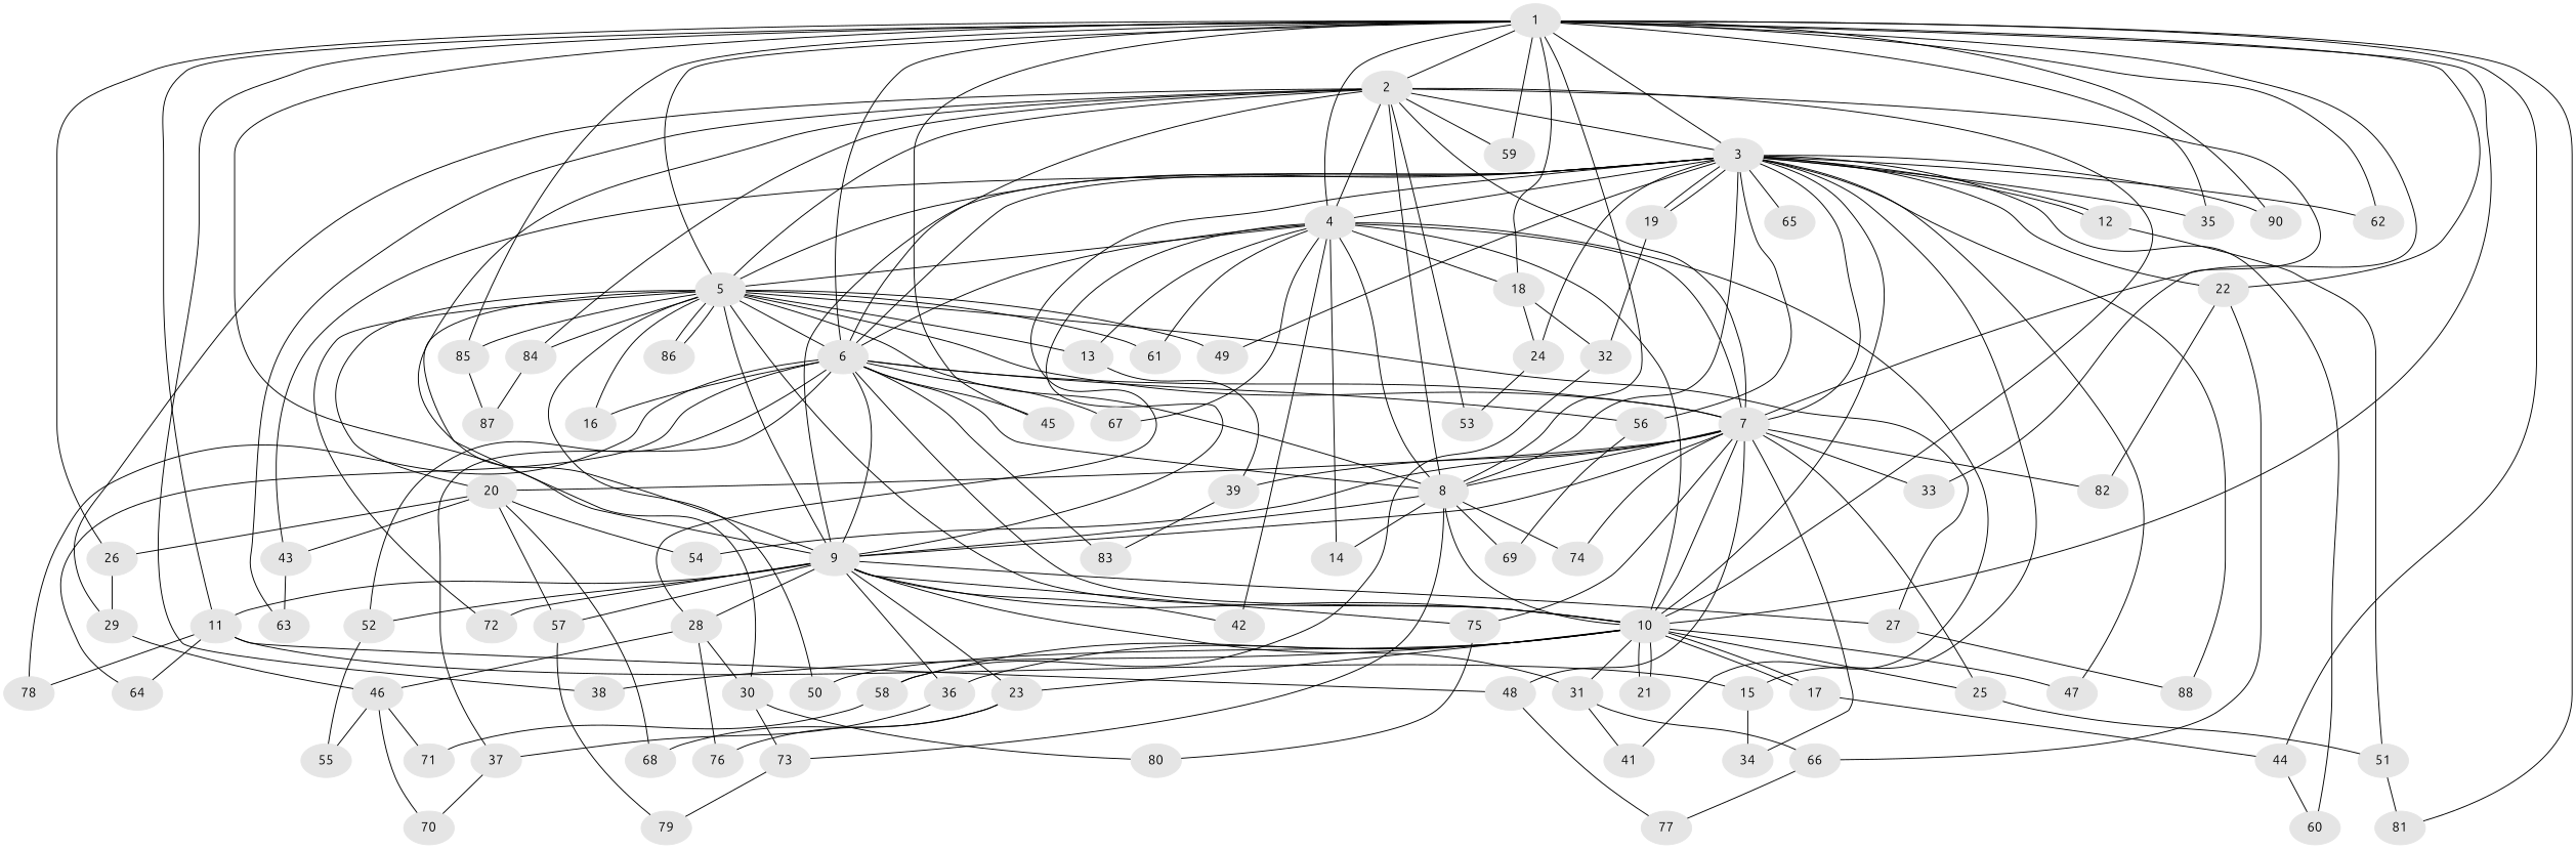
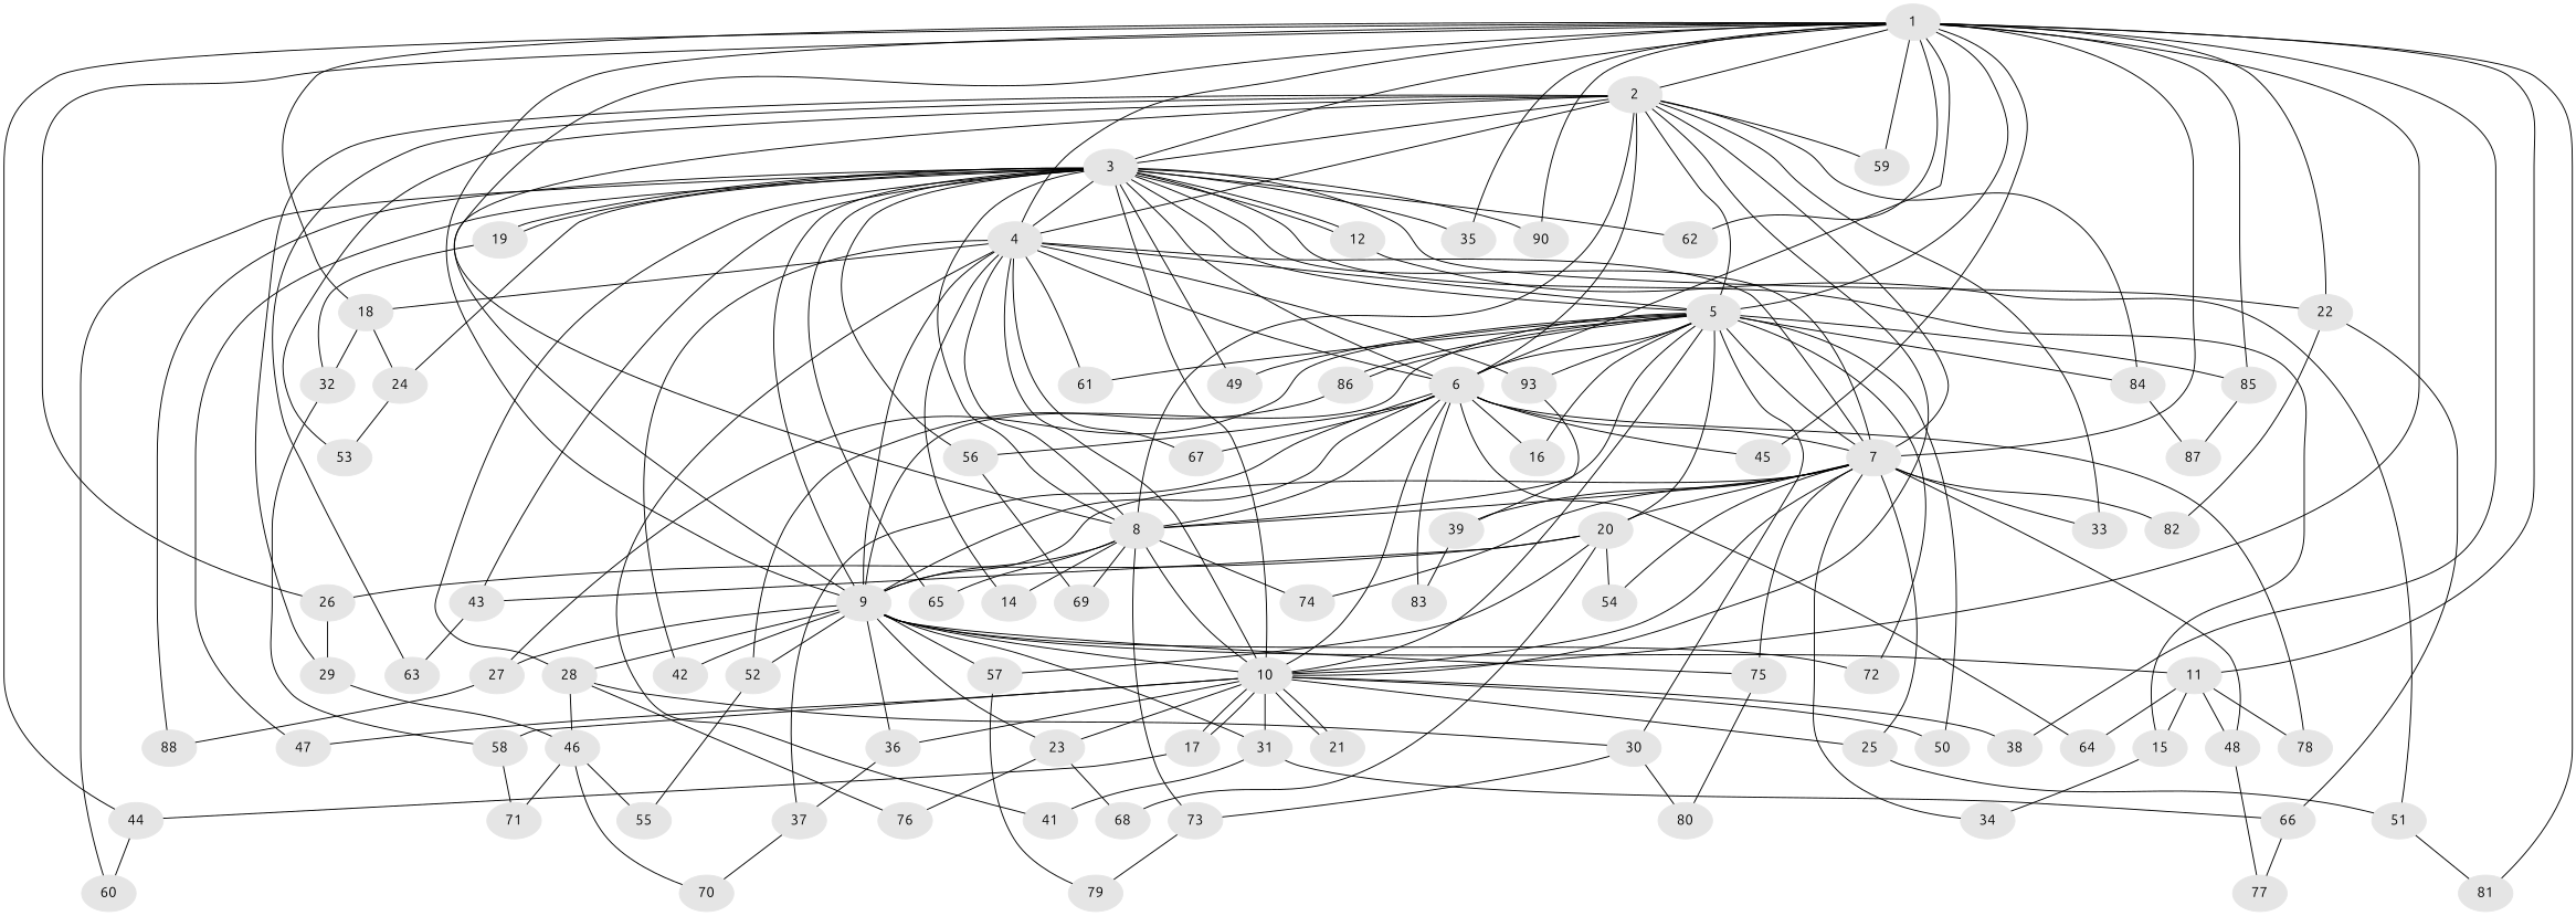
  graph {
    fontname=Ubuntu
    node [color=gray90 fontname=Ubuntu style=filled]
    edge [fontname=Ubuntu]
    1
    2
    3
    4
    5
    6
    7
    8
    9
    10
    11
    18
    22
    26
    35
    38
    n17 [label=90]
    44
    45
    59
    62
    81
    85
    29
    33
    53
    63
    84
    12
    15
    19
    24
    28
    43
    47
    49
    56
    60
    65
    88
-   13
+   13 [label=93]
    14
    41
    42
    61
    67
    16
    20
    27
    30
    50
    72
    86
    37
    52
    64
    78
    83
    25
    34
    39
    48
    54
    74
    75
    82
    69
    73
    23
    31
    36
    57
    17
    21
    58
    32
    66
    87
    46
    51
    76
    68
    80
    70
    55
    77
    79
    71
    1 -- 2
    1 -- 3
    1 -- 4
    1 -- 5
    1 -- 6
    1 -- 7
    1 -- 8
    1 -- 9
    1 -- 10
    1 -- 11
    1 -- 18
    1 -- 22
    1 -- 26
    1 -- 35
    1 -- 38
    1 -- n17
    1 -- 44
    1 -- 45
    1 -- 59
    1 -- 62
    1 -- 81
    1 -- 85
    2 -- 3
    2 -- 4
    2 -- 5
    2 -- 6
    2 -- 7
    2 -- 8
    2 -- 9
    2 -- 10
    2 -- 59
    2 -- 29
    2 -- 33
    2 -- 53
    2 -- 63
    2 -- 84
    3 -- 4
    3 -- 5
    3 -- 6
    3 -- 7
    3 -- 8
    3 -- 9
    3 -- 10
    3 -- 22
    3 -- 35
    3 -- n17
    3 -- 62
    3 -- 12
    3 -- 12
    3 -- 15
    3 -- 19
    3 -- 19
    3 -- 24
    3 -- 28
    3 -- 43
    3 -- 47
    3 -- 49
    3 -- 56
    3 -- 60
    3 -- 65
    3 -- 88
    4 -- 5
    4 -- 6
    4 -- 7
    4 -- 8
    4 -- 9
    4 -- 10
    4 -- 18
    4 -- 13
    4 -- 14
    4 -- 41
    4 -- 42
    4 -- 61
    4 -- 67
    5 -- 6
    5 -- 7
    5 -- 8
    5 -- 9
    5 -- 10
    5 -- 85
    5 -- 84
    5 -- 49
    5 -- 13
    5 -- 61
    5 -- 16
    5 -- 20
    5 -- 27
    5 -- 30
    5 -- 50
    5 -- 72
    5 -- 86
    5 -- 86
    6 -- 7
    6 -- 8
    6 -- 9
    6 -- 10
    6 -- 45
    6 -- 56
    6 -- 67
    6 -- 16
    6 -- 37
-   6 -- 52
+   86 -- 52
    6 -- 64
    6 -- 78
    6 -- 83
    7 -- 8
    7 -- 9
    7 -- 10
    7 -- 33
    7 -- 20
    7 -- 25
    7 -- 34
    7 -- 39
    7 -- 48
    7 -- 54
    7 -- 74
    7 -- 75
    7 -- 82
    8 -- 9
    8 -- 10
+   8 -- 65
    8 -- 14
    8 -- 74
    8 -- 69
    8 -- 73
    9 -- 10
    9 -- 11
    9 -- 28
    9 -- 42
    9 -- 27
    9 -- 72
    9 -- 52
    9 -- 75
    9 -- 23
    9 -- 31
    9 -- 36
    9 -- 57
    10 -- 38
    10 -- 47
    10 -- 50
    10 -- 25
    10 -- 23
    10 -- 31
    10 -- 36
    10 -- 17
    10 -- 17
    10 -- 21
    10 -- 21
    10 -- 58
    11 -- 15
    11 -- 64
    11 -- 78
    11 -- 48
    18 -- 24
    18 -- 32
    22 -- 82
    22 -- 66
    26 -- 29
    44 -- 60
    85 -- 87
    29 -- 46
    84 -- 87
    12 -- 51
    15 -- 34
    19 -- 32
    24 -- 53
    28 -- 30
    28 -- 46
    28 -- 76
    43 -- 63
    56 -- 69
    13 -- 39
    20 -- 26
    20 -- 43
    20 -- 54
    20 -- 57
    20 -- 68
    27 -- 88
    30 -- 73
    30 -- 80
    37 -- 70
    52 -- 55
    25 -- 51
    39 -- 83
    48 -- 77
    75 -- 80
    73 -- 79
    23 -- 76
    23 -- 68
    31 -- 41
    31 -- 66
    36 -- 37
    57 -- 79
    17 -- 44
    58 -- 71
    32 -- 58
    66 -- 77
    46 -- 70
    46 -- 55
    46 -- 71
    51 -- 81
  }
